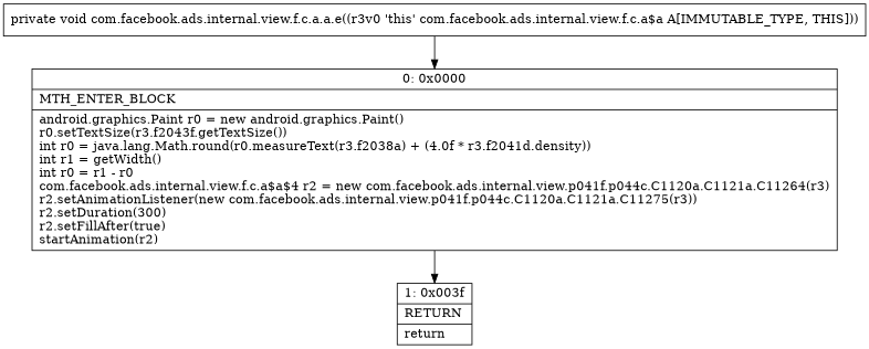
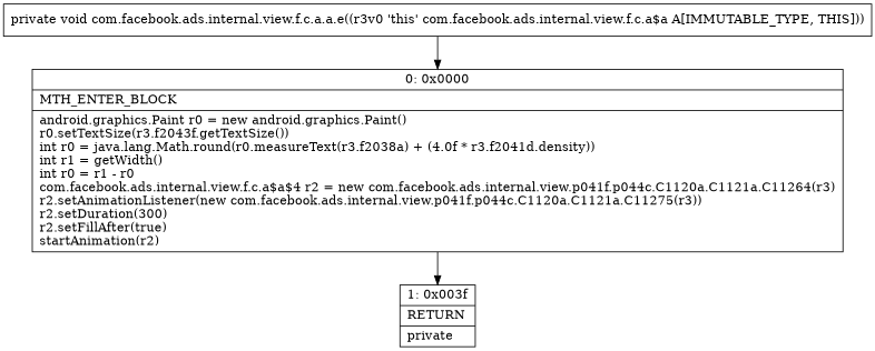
  digraph {
    node [shape=record]
    n1 [label="{0\:\ 0x0000|MTH_ENTER_BLOCK\l|android.graphics.Paint r0 = new android.graphics.Paint()\lr0.setTextSize(r3.f2043f.getTextSize())\lint r0 = java.lang.Math.round(r0.measureText(r3.f2038a) + (4.0f * r3.f2041d.density))\lint r1 = getWidth()\lint r0 = r1 \- r0\lcom.facebook.ads.internal.view.f.c.a$a$4 r2 = new com.facebook.ads.internal.view.p041f.p044c.C1120a.C1121a.C11264(r3)\lr2.setAnimationListener(new com.facebook.ads.internal.view.p041f.p044c.C1120a.C1121a.C11275(r3))\lr2.setDuration(300)\lr2.setFillAfter(true)\lstartAnimation(r2)\l}"]
-   n2 [label="{1\:\ 0x003f|RETURN\l|return\l}"]
+   n2 [label="{1\:\ 0x003f|RETURN\l|private\l}"]
    n3 [label="{private void com.facebook.ads.internal.view.f.c.a.a.e((r3v0 'this' com.facebook.ads.internal.view.f.c.a$a A[IMMUTABLE_TYPE, THIS])) }"]
    n1 -> n2
    n3 -> n1
  }
